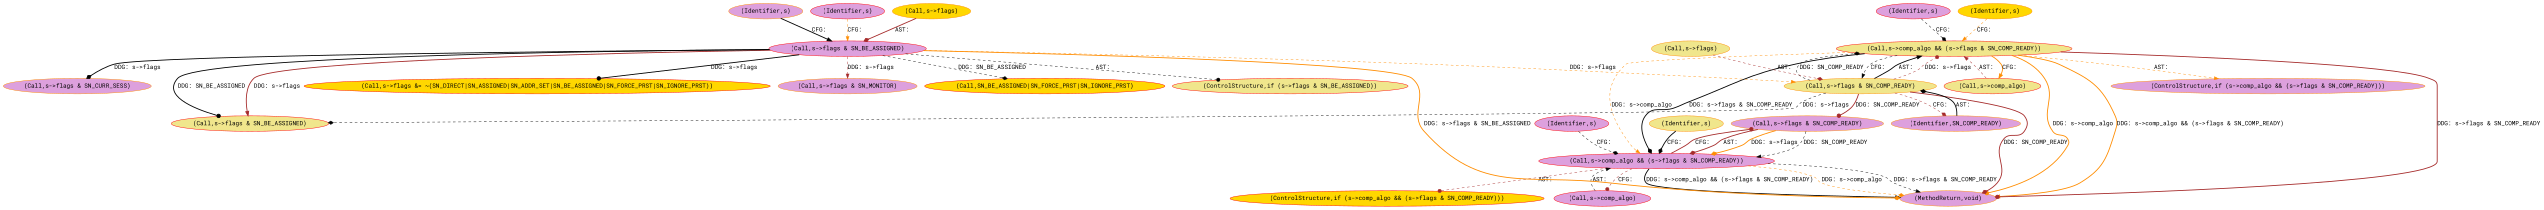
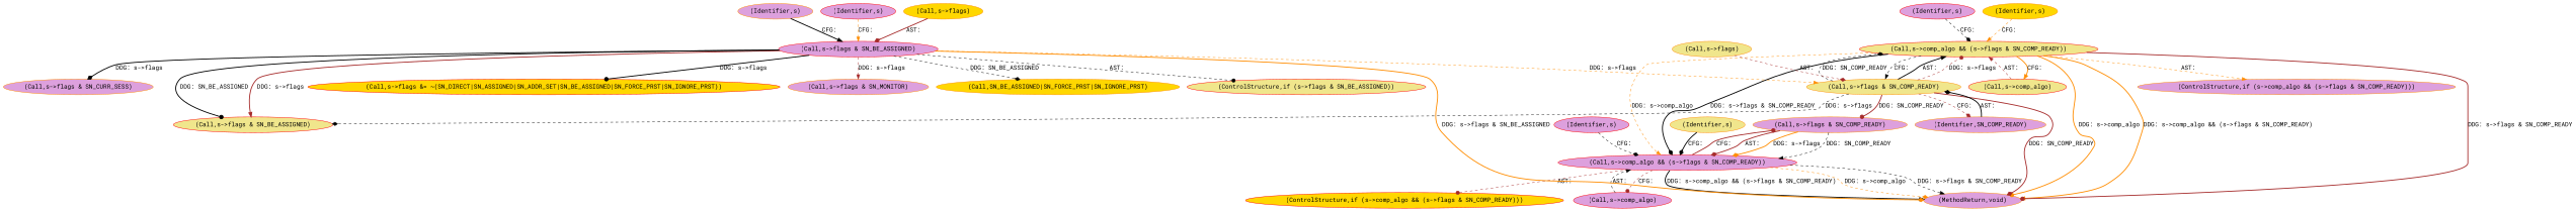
  digraph {
    fontname="Roboto Mono"
    node [color=red fillcolor=plum fontname="Roboto Mono" style=filled]
    edge [arrowhead=normal color=black fontname="Roboto Mono" style=dashed]
    n1 [fillcolor=khaki label="(Call,s->comp_algo && (s->flags & SN_COMP_READY))"]
    n2 [color=darkorange fillcolor=khaki label="(Call,s->flags & SN_COMP_READY)"]
    n3 [label="(Call,s->comp_algo && (s->flags & SN_COMP_READY))"]
    n4 [color=darkorange label="(ControlStructure,if (s->comp_algo && (s->flags & SN_COMP_READY)))"]
    n5 [color=darkorange label="(MethodReturn,void)"]
    n6 [fillcolor=khaki label="(Call,s->comp_algo)"]
    n7 [fillcolor=khaki label="(Call,s->flags & SN_BE_ASSIGNED)"]
    n8 [color=darkorange label="(Identifier,SN_COMP_READY)"]
    n9 [color=darkorange label="(Call,s->flags & SN_COMP_READY)"]
    n10 [fillcolor=gold label="(ControlStructure,if (s->comp_algo && (s->flags & SN_COMP_READY)))"]
    n11 [label="(Call,s->comp_algo)"]
    n12 [label="(Call,s->flags & SN_BE_ASSIGNED)"]
    n13 [fillcolor=gold label="(Call,s->flags &= ~(SN_DIRECT|SN_ASSIGNED|SN_ADDR_SET|SN_BE_ASSIGNED|SN_FORCE_PRST|SN_IGNORE_PRST))"]
    n14 [color=darkorange label="(Call,s->flags & SN_MONITOR)"]
-   n15 [fillcolor=gold label="(Call,SN_BE_ASSIGNED|SN_FORCE_PRST|SN_IGNORE_PRST)"]
+   n15 [color=darkorange fillcolor=gold label="(Call,SN_BE_ASSIGNED|SN_FORCE_PRST|SN_IGNORE_PRST)"]
    n16 [fillcolor=khaki label="(ControlStructure,if (s->flags & SN_BE_ASSIGNED))"]
    n17 [color=darkorange label="(Call,s->flags & SN_CURR_SESS)"]
    n18 [color=darkorange fillcolor=khaki label="(Identifier,s)"]
    n19 [label="(Identifier,s)"]
    n20 [color=darkorange fillcolor=gold label="(Identifier,s)"]
    n21 [label="(Identifier,s)"]
    n22 [label="(Identifier,s)"]
    n23 [color=darkorange fillcolor=khaki label="(Call,s->flags)"]
    n24 [color=darkorange fillcolor=gold label="(Call,s->flags)"]
    n25 [color=darkorange label="(Identifier,s)"]
    n1 -> n2 [label="CFG: "]
    n1 -> n3 [color=darkorange label="DDG: s->comp_algo"]
    n1 -> n3 [arrowhead=diamond label="DDG: s->flags & SN_COMP_READY" style=bold]
    n1 -> n4 [color=darkorange label="AST: "]
    n1 -> n5 [color=darkorange label="DDG: s->comp_algo && (s->flags & SN_COMP_READY)" style=bold]
    n1 -> n5 [arrowhead=dot color=darkorange label="DDG: s->comp_algo" style=bold]
    n1 -> n5 [arrowhead=dot color=brown label="DDG: s->flags & SN_COMP_READY" style=bold]
    n1 -> n6 [color=darkorange label="CFG: " style=bold]
    n2 -> n1 [label="AST: " style=bold]
    n2 -> n1 [arrowhead=dot color=brown label="DDG: s->flags"]
    n2 -> n1 [arrowhead=diamond label="DDG: SN_COMP_READY"]
    n2 -> n5 [arrowhead=diamond color=brown label="DDG: SN_COMP_READY" style=bold]
    n2 -> n7 [arrowhead=diamond label="DDG: s->flags"]
    n2 -> n8 [arrowhead=diamond color=brown label="CFG: "]
    n2 -> n9 [arrowhead=dot color=brown label="DDG: SN_COMP_READY" style=bold]
    n3 -> n5 [label="DDG: s->flags & SN_COMP_READY"]
    n3 -> n5 [label="DDG: s->comp_algo && (s->flags & SN_COMP_READY)" style=bold]
    n3 -> n5 [arrowhead=diamond color=darkorange label="DDG: s->comp_algo"]
    n3 -> n9 [arrowhead=dot color=brown label="CFG: " style=bold]
    n3 -> n10 [arrowhead=dot color=brown label="AST: "]
    n3 -> n11 [arrowhead=dot color=brown label="CFG: "]
    n6 -> n1 [color=brown label="AST: "]
    n8 -> n2 [arrowhead=diamond label="AST: " style=bold]
    n9 -> n3 [arrowhead=diamond color=brown label="AST: " style=bold]
    n9 -> n3 [arrowhead=diamond color=darkorange label="DDG: s->flags" style=bold]
    n9 -> n3 [label="DDG: SN_COMP_READY"]
    n11 -> n3 [label="AST: "]
    n12 -> n2 [color=darkorange label="DDG: s->flags"]
    n12 -> n5 [arrowhead=diamond color=darkorange label="DDG: s->flags & SN_BE_ASSIGNED" style=bold]
    n12 -> n7 [color=brown label="DDG: s->flags" style=bold]
    n12 -> n7 [arrowhead=dot label="DDG: SN_BE_ASSIGNED" style=bold]
    n12 -> n13 [arrowhead=dot label="DDG: s->flags" style=bold]
    n12 -> n14 [color=brown label="DDG: s->flags"]
    n12 -> n15 [arrowhead=diamond label="DDG: SN_BE_ASSIGNED"]
    n12 -> n16 [arrowhead=dot label="AST: "]
    n12 -> n17 [arrowhead=diamond label="DDG: s->flags" style=bold]
    n18 -> n3 [arrowhead=diamond label="CFG: " style=bold]
    n19 -> n3 [arrowhead=diamond label="CFG: "]
    n20 -> n1 [color=darkorange label="CFG: "]
    n21 -> n1 [arrowhead=diamond label="CFG: "]
    n22 -> n12 [color=darkorange label="CFG: "]
    n23 -> n2 [arrowhead=diamond color=brown label="AST: "]
    n24 -> n12 [arrowhead=diamond color=brown label="AST: " style=bold]
    n25 -> n12 [label="CFG: " style=bold]
  }
